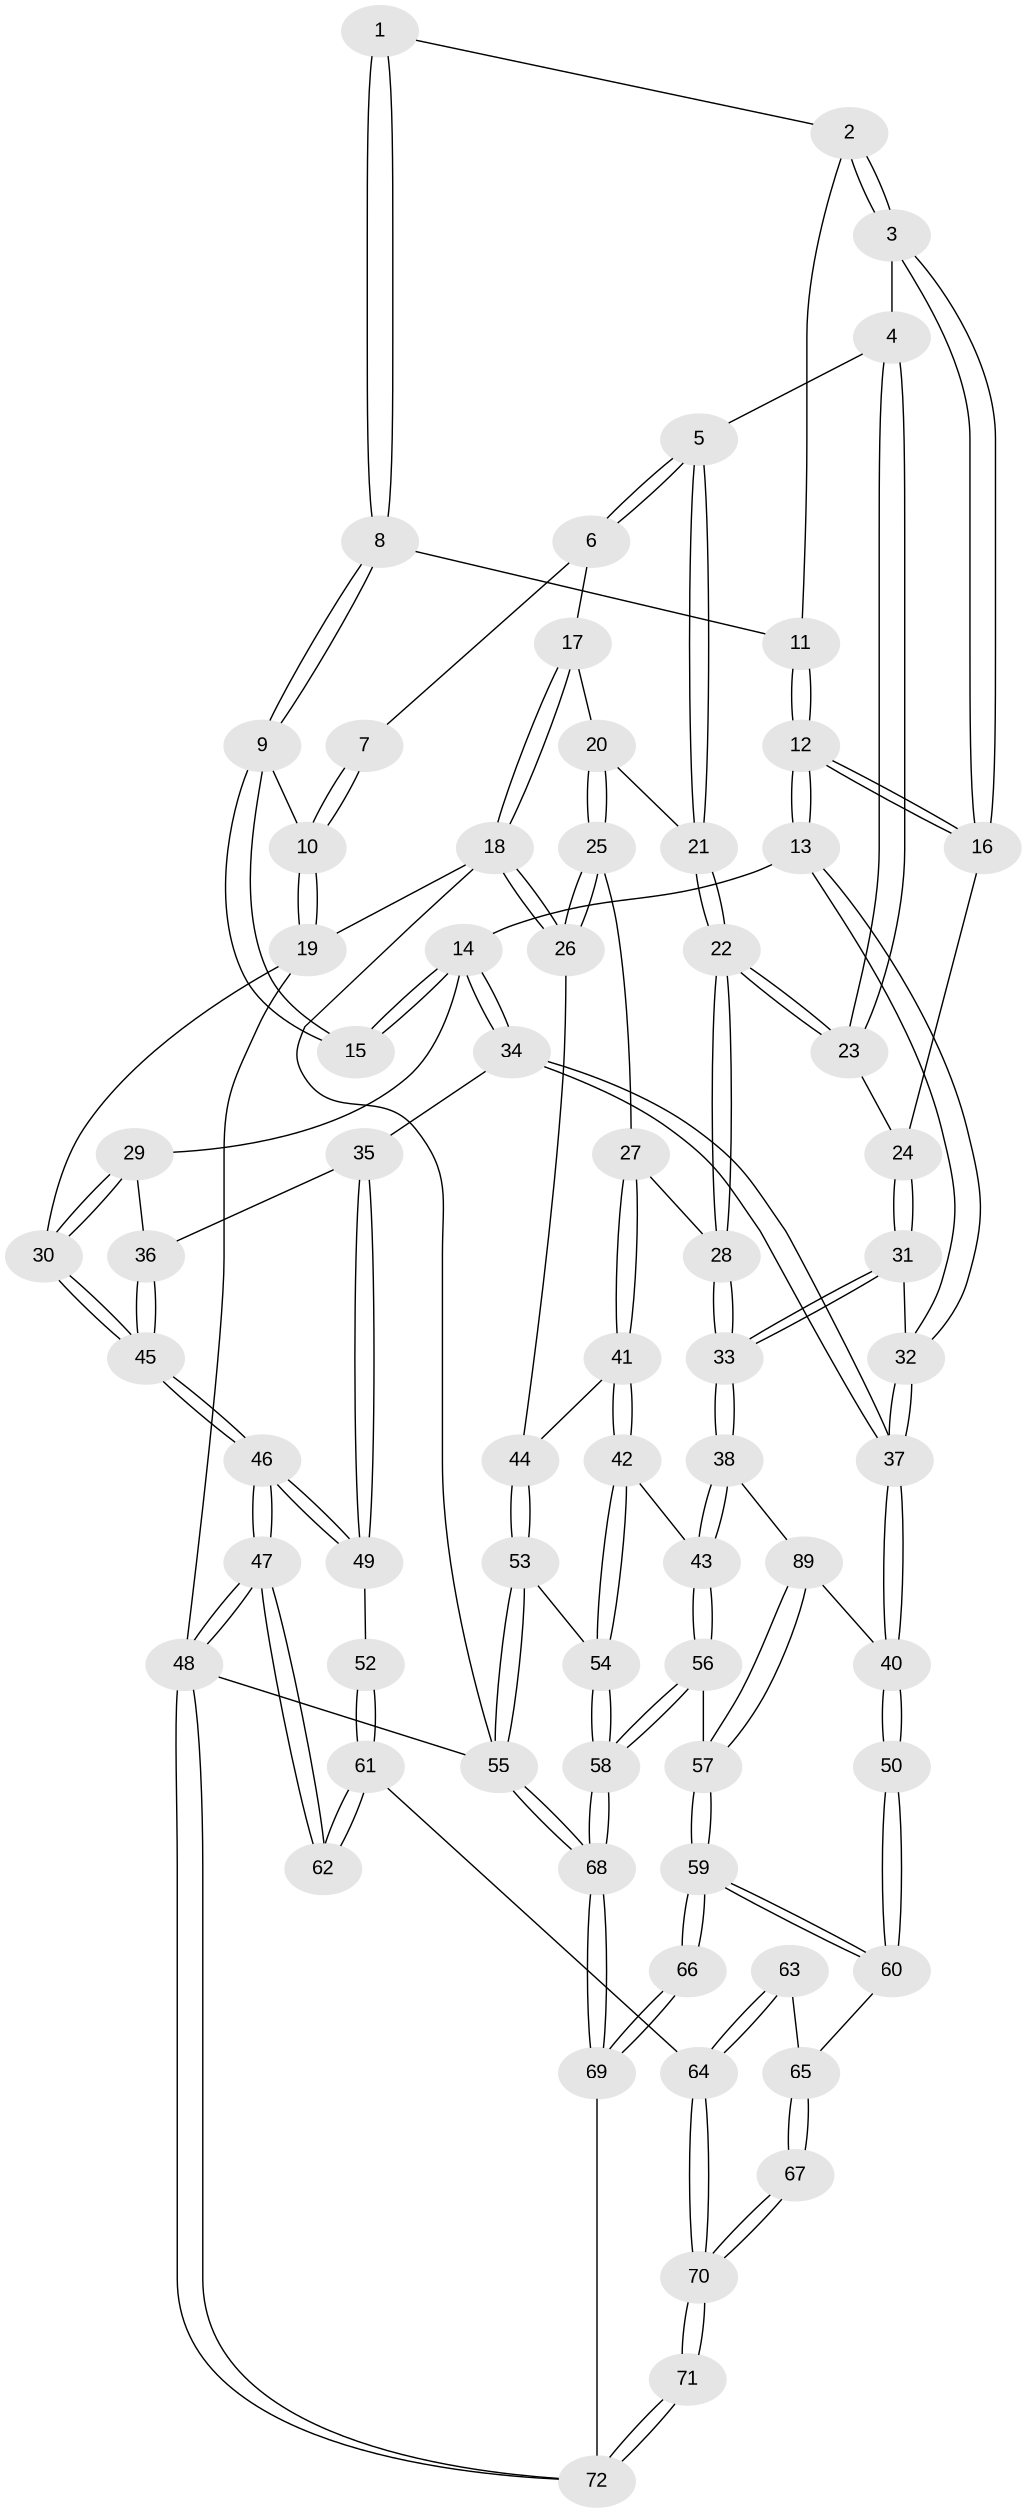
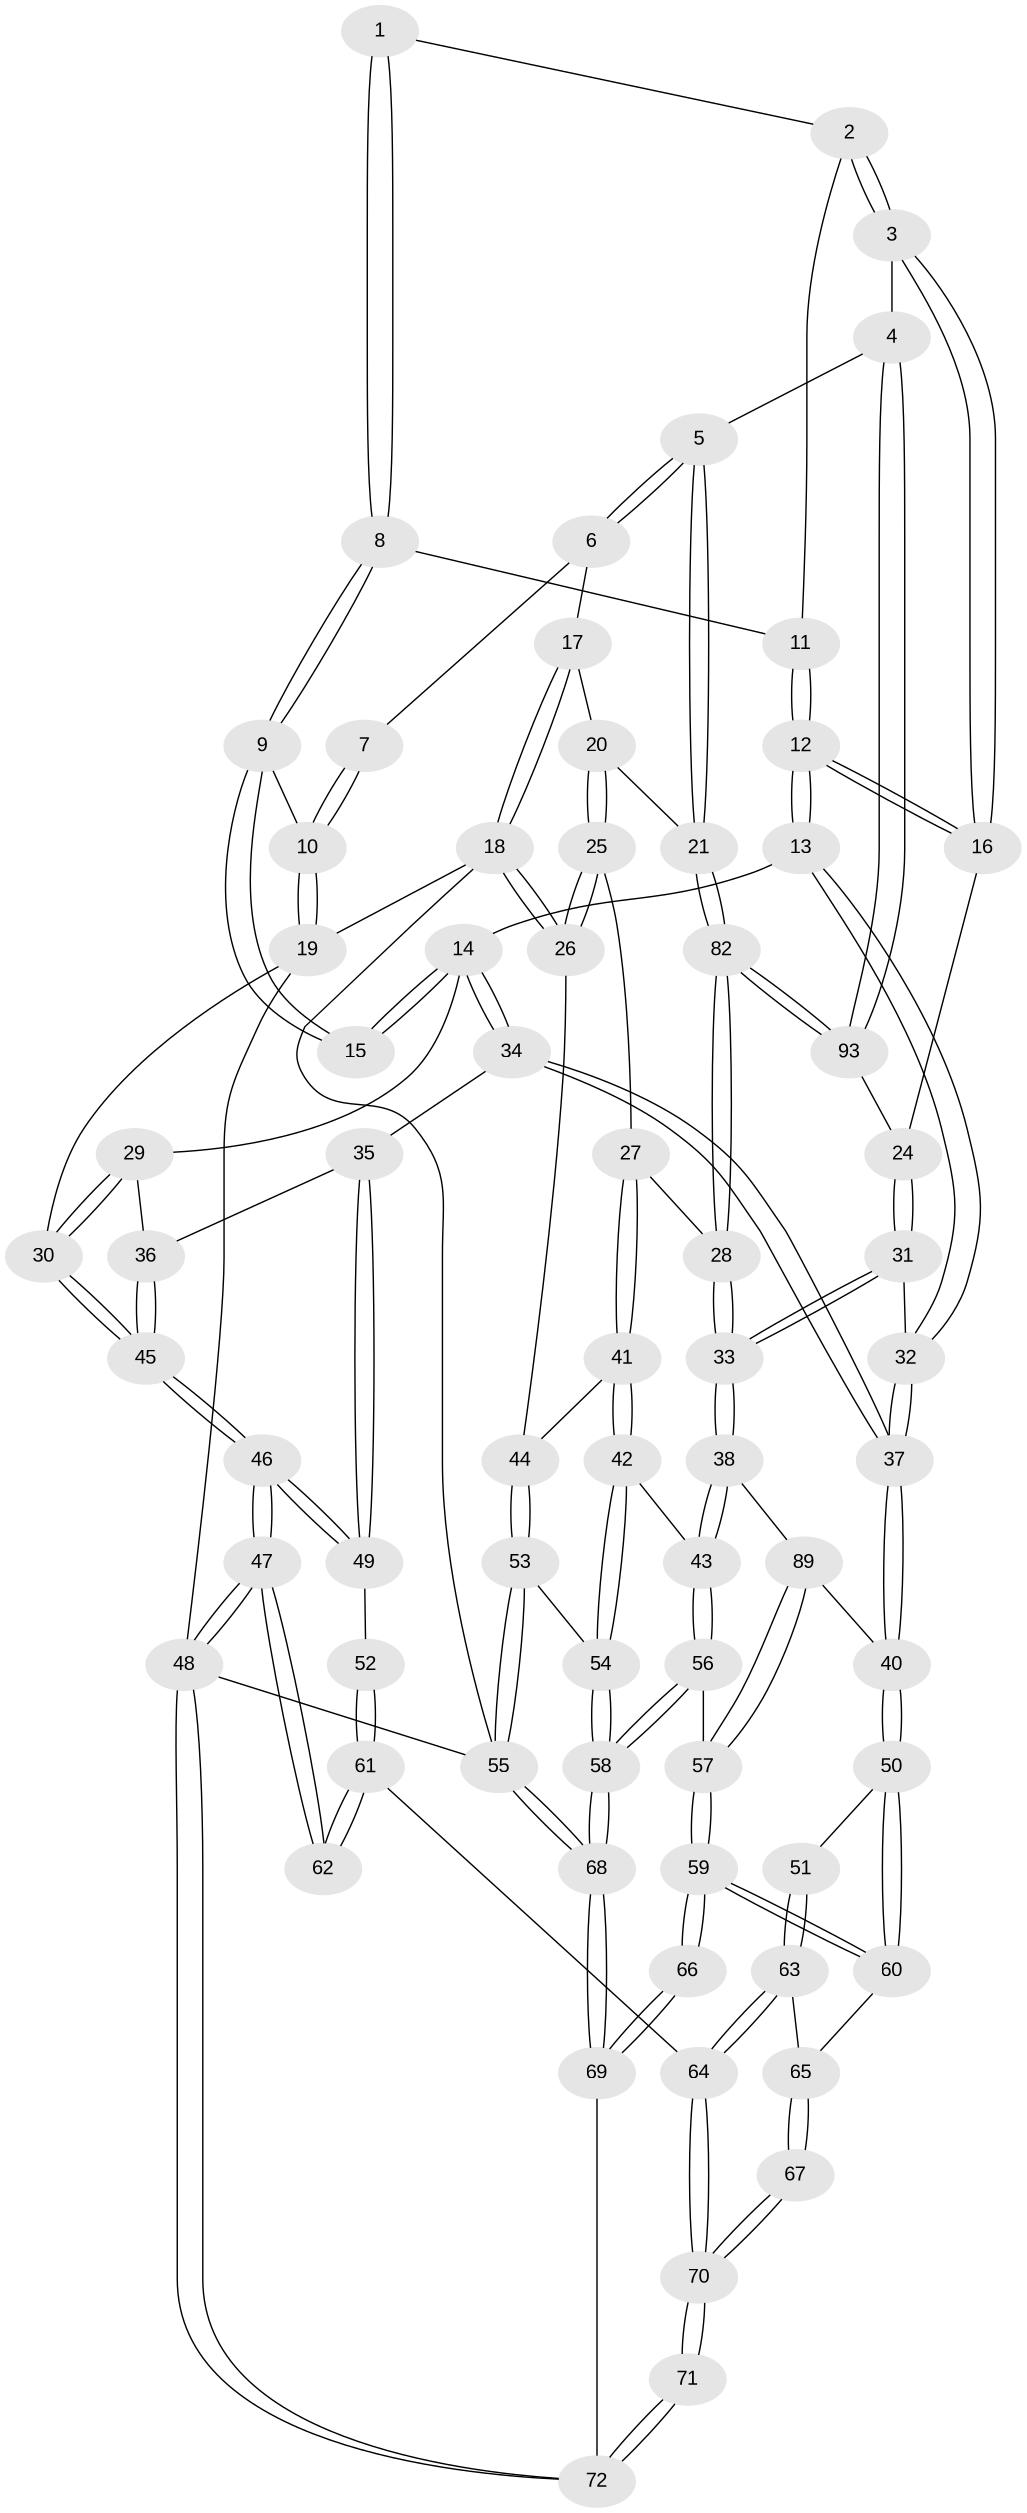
  graph {
    fontname="Liberation Sans"
    node [color=gray90 fontname="Liberation Sans" style=filled]
    edge [fontname="Liberation Sans"]
    1
    2
    8
    3
    11
    9
    4
    16
    12
    5
-   23
+   23 [label=93]
    24
    6
    21
    7
    17
-   22
+   22 [label=82]
    10
    18
    20
    19
    15
    30
    48
    13
    14
    32
    34
    29
    37
    35
    36
    31
    26
    55
    25
    44
    68
    45
    72
    27
    28
    33
    41
    53
    42
    38
    46
    40
    n50 [label=89]
    43
    49
    52
    50
    57
    56
    59
+   51
    60
    54
    58
    47
    62
    61
    63
    65
    64
    69
    66
    67
    70
    71
    1 -- 2
    1 -- 8
    1 -- 8
    2 -- 3
    2 -- 3
    2 -- 11
    8 -- 11
    8 -- 9
    8 -- 9
    3 -- 4
    3 -- 16
    3 -- 16
    11 -- 12
    11 -- 12
    9 -- 10
    9 -- 15
    9 -- 15
    4 -- 5
    4 -- 23
    4 -- 23
    16 -- 24
    12 -- 16
    12 -- 16
    12 -- 13
    12 -- 13
    5 -- 6
    5 -- 6
    5 -- 21
    5 -- 21
    23 -- 24
    24 -- 31
    24 -- 31
    6 -- 7
    6 -- 17
    21 -- 22
    21 -- 22
    7 -- 10
    7 -- 10
    17 -- 18
    17 -- 18
    17 -- 20
    22 -- 23
    22 -- 23
    22 -- 28
    22 -- 28
    10 -- 19
    10 -- 19
    18 -- 19
    18 -- 26
    18 -- 26
    18 -- 55
    20 -- 21
    20 -- 25
    20 -- 25
    19 -- 30
    19 -- 48
    30 -- 45
    30 -- 45
    48 -- 55
    48 -- 72
    48 -- 72
    13 -- 14
    13 -- 32
    13 -- 32
    14 -- 15
    14 -- 15
    14 -- 34
    14 -- 34
    14 -- 29
    32 -- 37
    32 -- 37
    34 -- 37
    34 -- 37
    34 -- 35
    29 -- 30
    29 -- 30
    29 -- 36
    37 -- 40
    37 -- 40
    35 -- 36
    35 -- 49
    35 -- 49
    36 -- 45
    36 -- 45
    31 -- 32
    31 -- 33
    31 -- 33
    26 -- 44
    55 -- 68
    55 -- 68
    25 -- 26
    25 -- 26
    25 -- 27
    44 -- 53
    44 -- 53
    68 -- 69
    68 -- 69
    45 -- 46
    45 -- 46
    27 -- 28
    27 -- 41
    27 -- 41
    28 -- 33
    28 -- 33
    33 -- 38
    33 -- 38
    41 -- 44
    41 -- 42
    41 -- 42
    53 -- 55
    53 -- 55
    53 -- 54
    42 -- 43
    42 -- 54
    42 -- 54
    38 -- n50
    38 -- 43
    38 -- 43
    46 -- 49
    46 -- 49
    46 -- 47
    46 -- 47
    40 -- 50
    40 -- 50
    n50 -- 40
    n50 -- 57
    n50 -- 57
    43 -- 56
    43 -- 56
    49 -- 52
    52 -- 61
    52 -- 61
+   50 -- 51
    50 -- 60
    50 -- 60
    57 -- 59
    57 -- 59
    56 -- 57
    56 -- 58
    56 -- 58
    59 -- 60
    59 -- 60
    59 -- 66
    59 -- 66
+   51 -- 63
+   51 -- 63
    60 -- 65
    54 -- 58
    54 -- 58
    58 -- 68
    58 -- 68
    47 -- 48
    47 -- 48
    47 -- 62
    47 -- 62
    61 -- 62
    61 -- 62
    61 -- 64
    63 -- 65
    63 -- 64
    63 -- 64
    65 -- 67
    65 -- 67
    64 -- 70
    64 -- 70
    69 -- 72
    66 -- 69
    66 -- 69
    67 -- 70
    67 -- 70
    70 -- 71
    70 -- 71
    71 -- 72
    71 -- 72
  }
